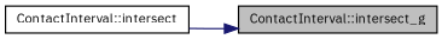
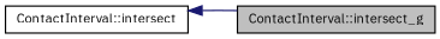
  digraph {
    rankdir=RL
    fontname="IBM Plex Sans"
    node [color=black fontname="IBM Plex Sans" fontsize=10 shape=record style=filled]
    n1 [fillcolor=grey75 fontcolor=black height=0.2 label="ContactInterval::intersect_g" width=0.4]
    n2 [fillcolor=white height=0.2 label="ContactInterval::intersect" width=0.4]
-   n1 -> n2 [color=midnightblue dir=back fontname="IBM Plex Sans" fontsize=10 labelfontname=Helvetica labelfontsize=10 style=solid]
+   n2 -> n1 [color=midnightblue dir=back fontname="IBM Plex Sans" fontsize=10 labelfontname=Helvetica labelfontsize=10 style=solid]
  }
